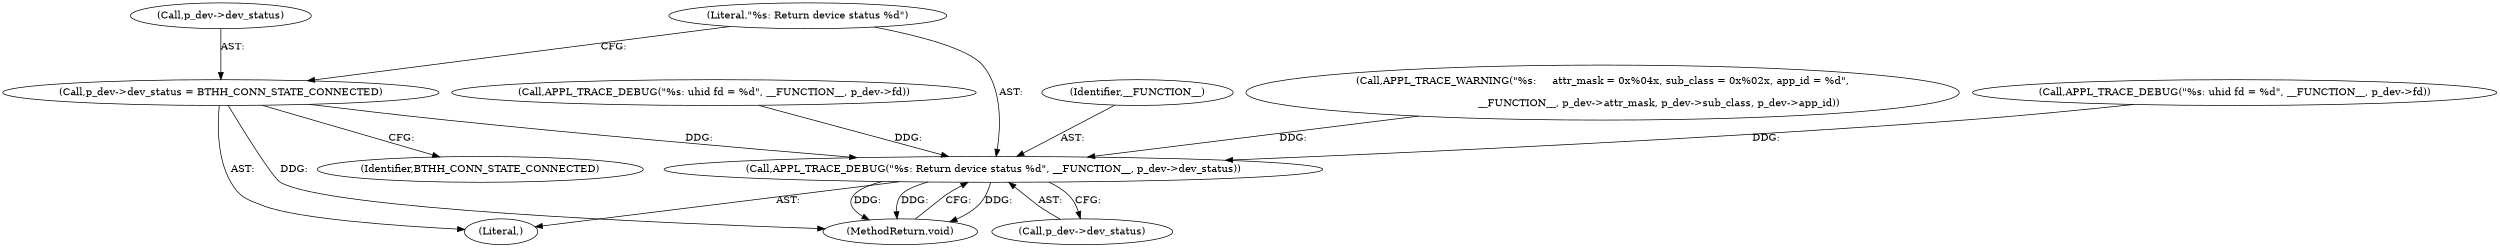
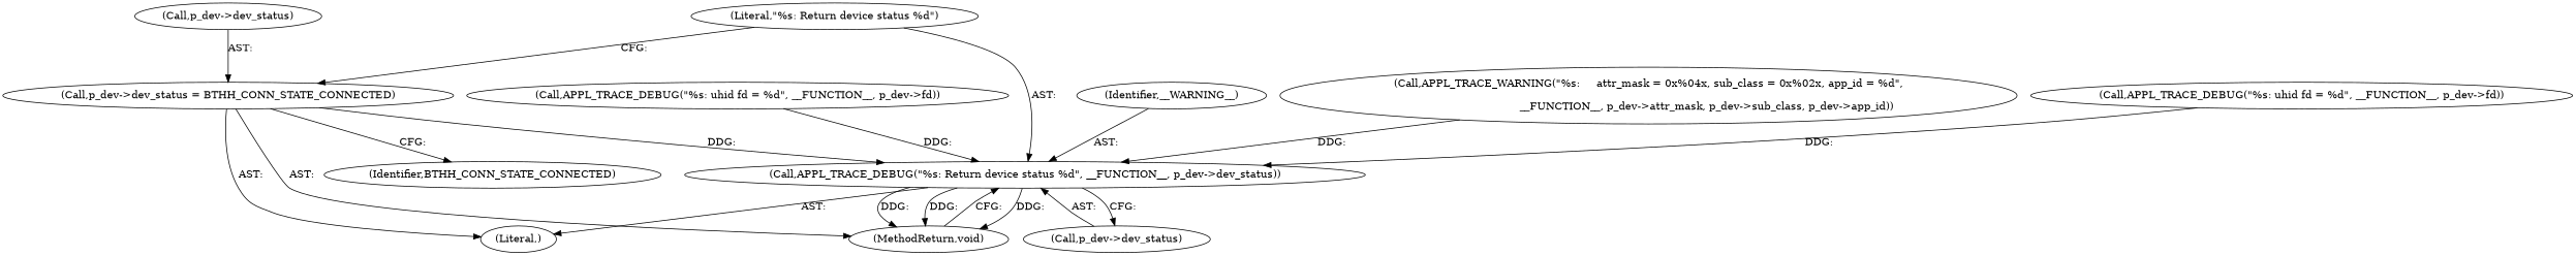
  digraph {
    n1 [label="(Call,p_dev->dev_status = BTHH_CONN_STATE_CONNECTED)"]
    n2 [label="(Call,APPL_TRACE_DEBUG(\"%s: Return device status %d\", __FUNCTION__, p_dev->dev_status))"]
    n3 [label="(MethodReturn,void)"]
    n4 [label="(Literal,)"]
    n5 [label="(Identifier,BTHH_CONN_STATE_CONNECTED)"]
    n6 [label="(Call,p_dev->dev_status)"]
    n7 [label="(Call,APPL_TRACE_DEBUG(\"%s: uhid fd = %d\", __FUNCTION__, p_dev->fd))"]
    n8 [label="(Call,p_dev->dev_status)"]
    n9 [label="(Literal,\"%s: Return device status %d\")"]
-   n10 [label="(Identifier,__FUNCTION__)"]
+   n10 [label="(Identifier,__WARNING__)"]
    n11 [label="(Call,APPL_TRACE_WARNING(\"%s:     attr_mask = 0x%04x, sub_class = 0x%02x, app_id = %d\",\n\n                                   __FUNCTION__, p_dev->attr_mask, p_dev->sub_class, p_dev->app_id))"]
    n12 [label="(Call,APPL_TRACE_DEBUG(\"%s: uhid fd = %d\", __FUNCTION__, p_dev->fd))"]
    n1 -> n2 [label="DDG: "]
-   n1 -> n3 [label="DDG: "]
+   n1 -> n3 [label="AST: "]
    n1 -> n4 [label="AST: "]
    n1 -> n5 [label="CFG: "]
    n2 -> n3 [label="DDG: "]
    n2 -> n3 [label="DDG: "]
    n2 -> n3 [label="DDG: "]
    n2 -> n4 [label="AST: "]
    n2 -> n6 [label="CFG: "]
    n3 -> n2 [label="CFG: "]
    n6 -> n2 [label="AST: "]
    n7 -> n2 [label="DDG: "]
    n8 -> n1 [label="AST: "]
    n9 -> n1 [label="CFG: "]
    n9 -> n2 [label="AST: "]
    n10 -> n2 [label="AST: "]
    n11 -> n2 [label="DDG: "]
    n12 -> n2 [label="DDG: "]
  }
